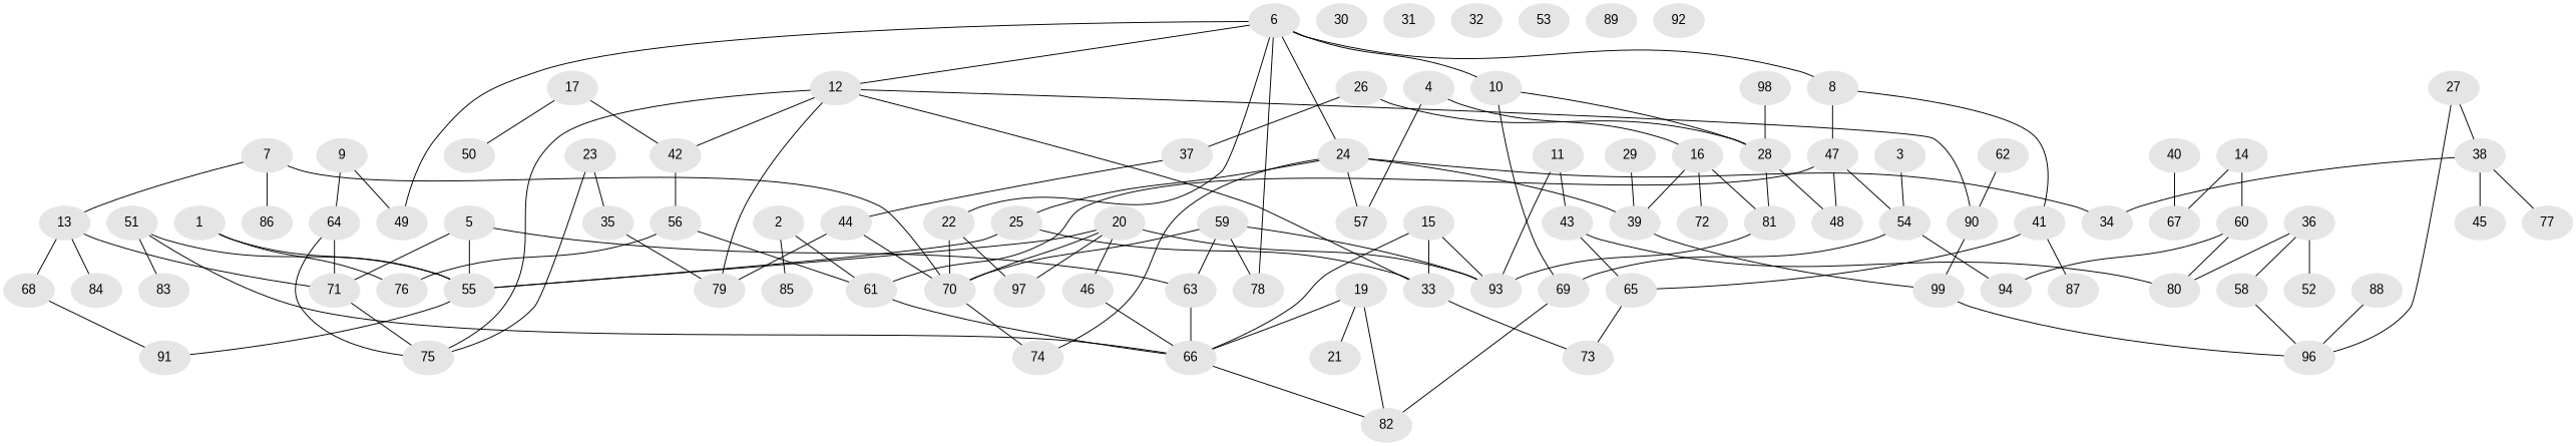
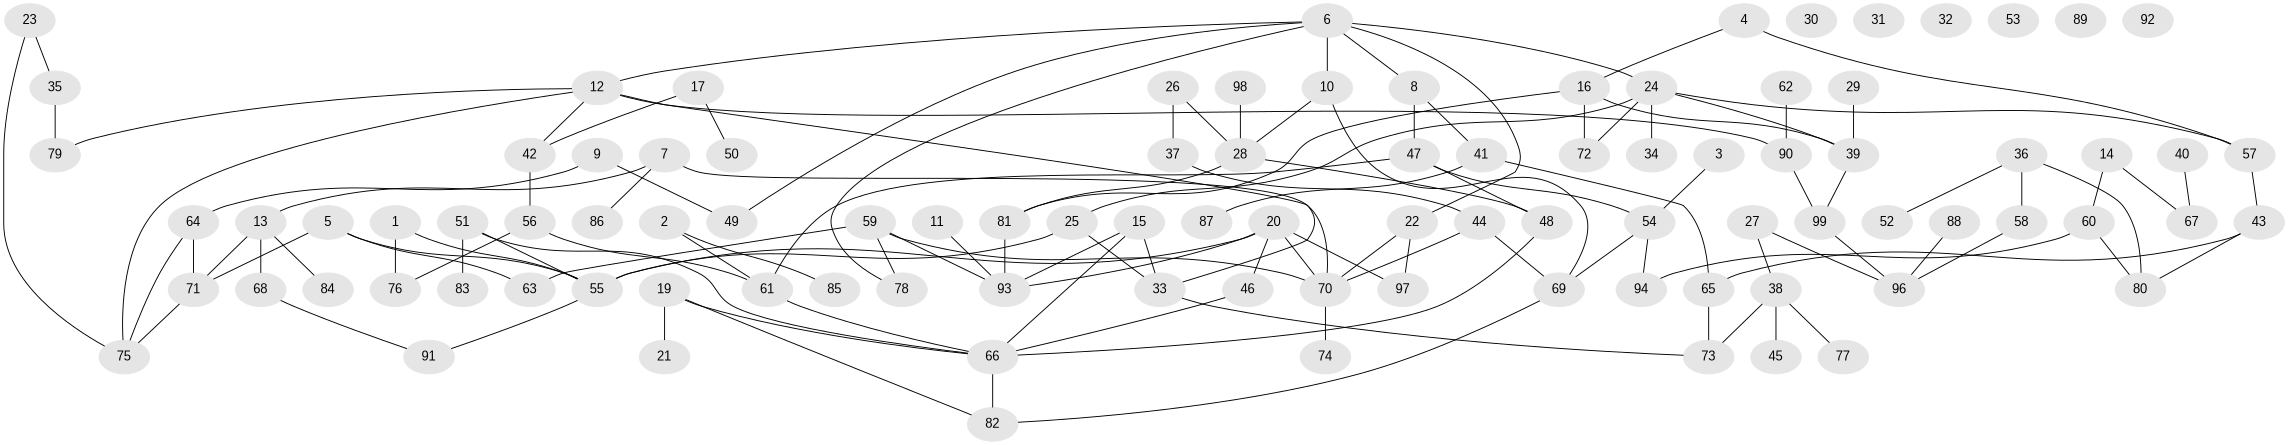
  graph {
    fontname="Liberation Sans"
    node [color=gray90 fontname="Liberation Sans" style=filled]
    edge [fontname="Liberation Sans"]
    1
    55
    76
    91
    2
    61
    85
    66
    3
    54
    69
    94
    4
    16
    57
    39
    72
    81
    5
    63
    71
    75
    6
    8
    10
    12
    22
    24
    49
    78
    41
    47
    28
    33
    42
    79
    90
    70
    97
    25
    34
    74
    7
    13
    86
    68
    84
    65
    87
    48
    9
    64
    82
    11
    43
    93
    80
    73
    56
    n60 [label=99]
    14
    60
    67
    15
    17
    50
    n67 [label=98]
    19
    21
    20
    46
    23
    35
    26
    37
    44
    27
    38
    96
    45
    77
    29
    30
    31
    32
    36
    52
    58
    40
    51
    83
    53
    59
    62
    88
    89
    92
    1 -- 55
    1 -- 76
    55 -- 91
    2 -- 61
    2 -- 85
    61 -- 66
    66 -- 82
    3 -- 54
    54 -- 69
    54 -- 94
    69 -- 82
    4 -- 16
    4 -- 57
    16 -- 39
    16 -- 72
    16 -- 81
    39 -- n60
    81 -- 93
    5 -- 55
    5 -- 63
    5 -- 71
-   63 -- 66
+   48 -- 66
    71 -- 75
    6 -- 8
    6 -- 10
    6 -- 12
    6 -- 22
    6 -- 24
    6 -- 49
    6 -- 78
    8 -- 41
    8 -- 47
    10 -- 69
    10 -- 28
    12 -- 75
    12 -- 33
    12 -- 42
    12 -- 79
    12 -- 90
    22 -- 70
    22 -- 97
    24 -- 57
    24 -- 39
    24 -- 25
    24 -- 34
-   24 -- 74
+   24 -- 72
    41 -- 65
    41 -- 87
    47 -- 61
    47 -- 54
    47 -- 48
    28 -- 81
    28 -- 48
    33 -- 73
    42 -- 56
    90 -- n60
    70 -- 74
    25 -- 55
    25 -- 33
    7 -- 70
    7 -- 13
    7 -- 86
    13 -- 71
    13 -- 68
    13 -- 84
    68 -- 91
    65 -- 73
    9 -- 49
    9 -- 64
    64 -- 71
    64 -- 75
-   11 -- 43
+   57 -- 43
    11 -- 93
    43 -- 65
    43 -- 80
    56 -- 76
    56 -- 61
    n60 -- 96
    14 -- 60
    14 -- 67
    60 -- 94
    60 -- 80
    15 -- 66
    15 -- 33
    15 -- 93
    17 -- 42
    17 -- 50
    n67 -- 28
    19 -- 66
    19 -- 82
    19 -- 21
    20 -- 55
    20 -- 70
    20 -- 97
    20 -- 93
    20 -- 46
    46 -- 66
    23 -- 75
    23 -- 35
    35 -- 79
    26 -- 28
    26 -- 37
    37 -- 44
-   44 -- 79
+   44 -- 69
    44 -- 70
    27 -- 38
    27 -- 96
-   38 -- 34
+   38 -- 73
    38 -- 45
    38 -- 77
    29 -- 39
    36 -- 80
    36 -- 52
    36 -- 58
    58 -- 96
    40 -- 67
    51 -- 55
    51 -- 66
    51 -- 83
    59 -- 63
    59 -- 78
    59 -- 70
    59 -- 93
    62 -- 90
    88 -- 96
  }
